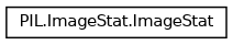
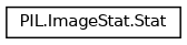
  digraph {
    rankdir=LR
-   n1 [color=black fillcolor=white fontname=Helvetica fontsize=10 height=0.2 label="PIL.ImageStat.ImageStat" shape=record style=filled width=0.4]
+   n1 [color=black fillcolor=white fontname=Helvetica fontsize=10 height=0.2 label="PIL.ImageStat.Stat" shape=record style=filled width=0.4]
  }
